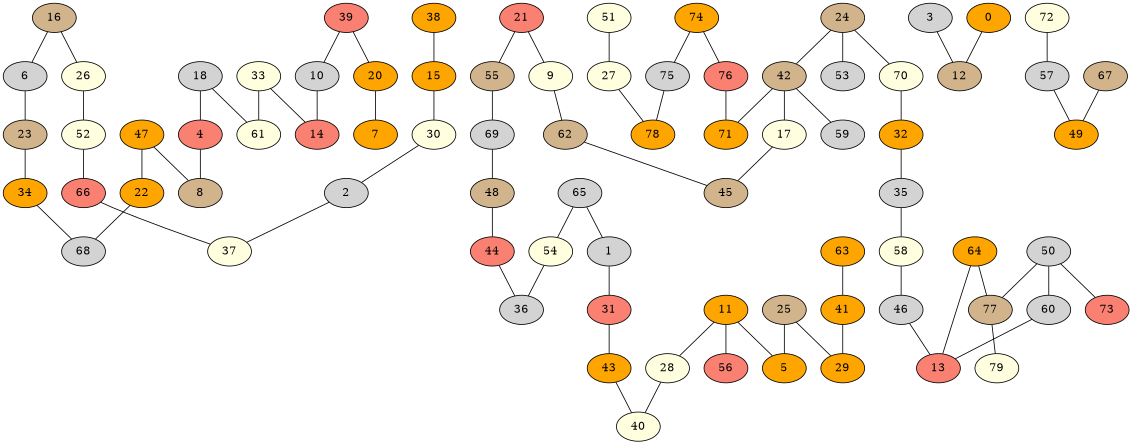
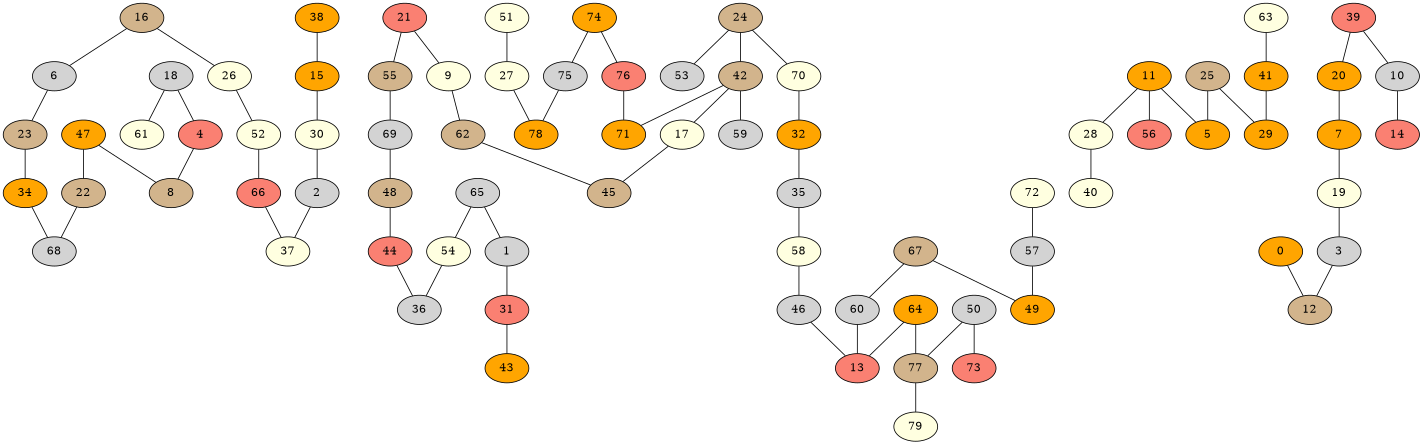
  graph {
    node [fillcolor=orange style=filled]
    16 [fillcolor=tan]
    6 [fillcolor=lightgrey]
    26 [fillcolor=lightyellow]
    23 [fillcolor=tan]
    52 [fillcolor=lightyellow]
    34
    69 [fillcolor=lightgrey]
    48 [fillcolor=tan]
    44 [fillcolor=salmon]
    36 [fillcolor=lightgrey]
    42 [fillcolor=tan]
    71
    17 [fillcolor=lightyellow]
    59 [fillcolor=lightgrey]
    45 [fillcolor=tan]
    28 [fillcolor=lightyellow]
    11
    5
    56 [fillcolor=salmon]
    40 [fillcolor=lightyellow]
    18 [fillcolor=lightgrey]
    4 [fillcolor=salmon]
    61 [fillcolor=lightyellow]
    8 [fillcolor=tan]
    51 [fillcolor=lightyellow]
    27 [fillcolor=lightyellow]
    78
    21 [fillcolor=salmon]
    9 [fillcolor=lightyellow]
    55 [fillcolor=tan]
    62 [fillcolor=tan]
    20
    7
+   19 [fillcolor=lightyellow]
    3 [fillcolor=lightgrey]
    68 [fillcolor=lightgrey]
-   22
+   22 [fillcolor=tan]
    50 [fillcolor=lightgrey]
    73 [fillcolor=salmon]
    77 [fillcolor=tan]
    13 [fillcolor=salmon]
    75 [fillcolor=lightgrey]
    35 [fillcolor=lightgrey]
    58 [fillcolor=lightyellow]
    46 [fillcolor=lightgrey]
    24 [fillcolor=tan]
    70 [fillcolor=lightyellow]
    53 [fillcolor=lightgrey]
    32
    30 [fillcolor=lightyellow]
    15
    2 [fillcolor=lightgrey]
    37 [fillcolor=lightyellow]
    64
    79 [fillcolor=lightyellow]
    12 [fillcolor=tan]
    41
    29
    39 [fillcolor=salmon]
    10 [fillcolor=lightgrey]
    14 [fillcolor=salmon]
-   63
+   63 [fillcolor=lightyellow]
    76 [fillcolor=salmon]
-   33 [fillcolor=lightyellow]
    60 [fillcolor=lightgrey]
    38
    1 [fillcolor=lightgrey]
    31 [fillcolor=salmon]
    43
    47
    65 [fillcolor=lightgrey]
    54 [fillcolor=lightyellow]
    25 [fillcolor=tan]
    72 [fillcolor=lightyellow]
    57 [fillcolor=lightgrey]
    49
    66 [fillcolor=salmon]
    74
    67 [fillcolor=tan]
    0
    16 -- 6
    16 -- 26
    6 -- 23
    26 -- 52
    23 -- 34
    52 -- 66
    34 -- 68
    69 -- 48
    48 -- 44
    44 -- 36
    42 -- 71
    42 -- 17
    42 -- 59
    17 -- 45
    28 -- 40
    11 -- 28
    11 -- 5
    11 -- 56
    18 -- 4
    18 -- 61
    4 -- 8
    51 -- 27
    27 -- 78
    21 -- 9
    21 -- 55
    9 -- 62
    55 -- 69
    62 -- 45
    20 -- 7
+   7 -- 19
+   19 -- 3
    3 -- 12
    22 -- 68
    50 -- 73
    50 -- 77
    77 -- 79
    75 -- 78
    35 -- 58
    58 -- 46
    46 -- 13
    24 -- 42
    24 -- 70
    24 -- 53
    70 -- 32
    32 -- 35
    30 -- 2
    15 -- 30
    2 -- 37
    64 -- 77
    64 -- 13
    41 -- 29
    39 -- 20
    39 -- 10
    10 -- 14
    63 -- 41
    76 -- 71
-   33 -- 61
-   33 -- 14
    60 -- 13
    38 -- 15
    1 -- 31
    31 -- 43
-   43 -- 40
    47 -- 8
    47 -- 22
    65 -- 1
    65 -- 54
    54 -- 36
    25 -- 5
    25 -- 29
    72 -- 57
    57 -- 49
    66 -- 37
    74 -- 75
    74 -- 76
-   50 -- 60
+   67 -- 60
    67 -- 49
    0 -- 12
  }
